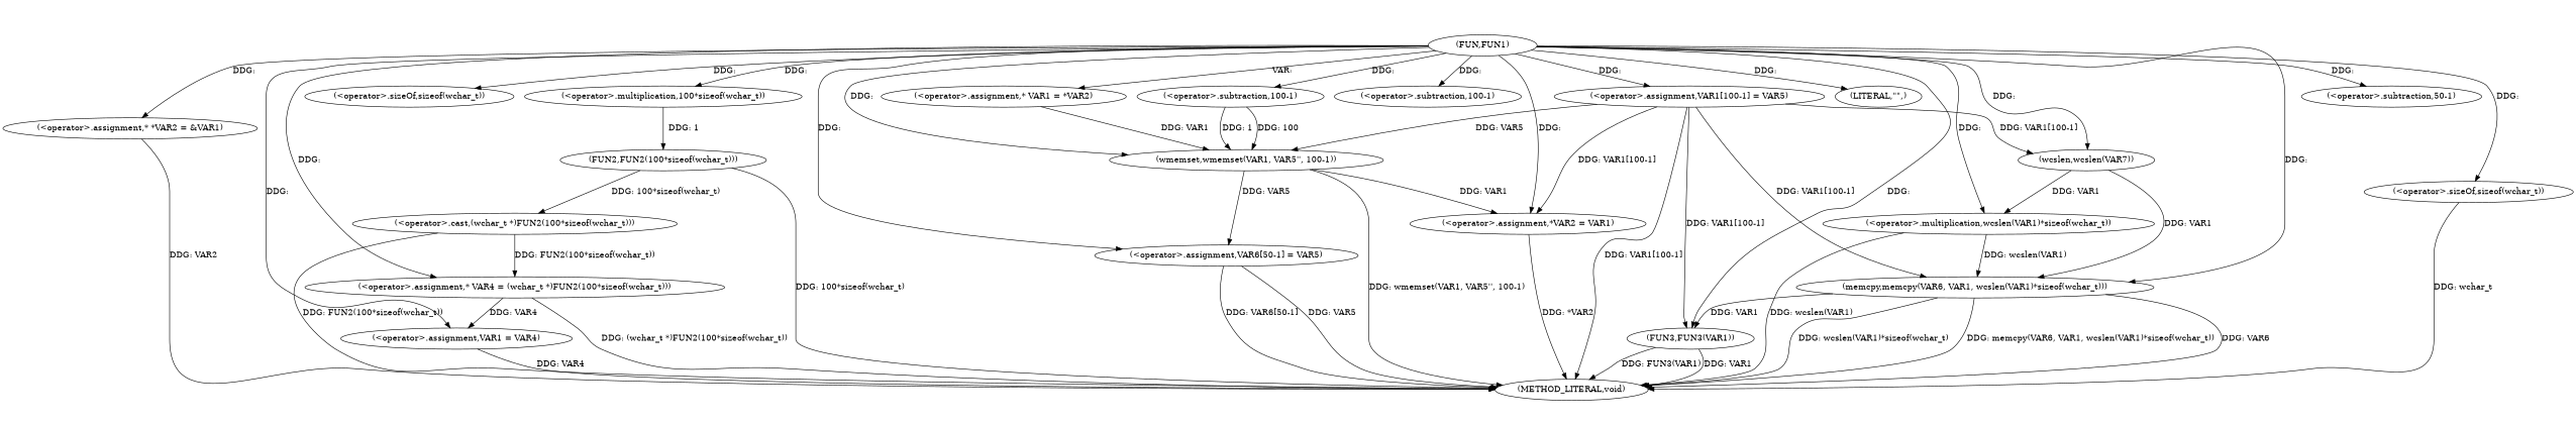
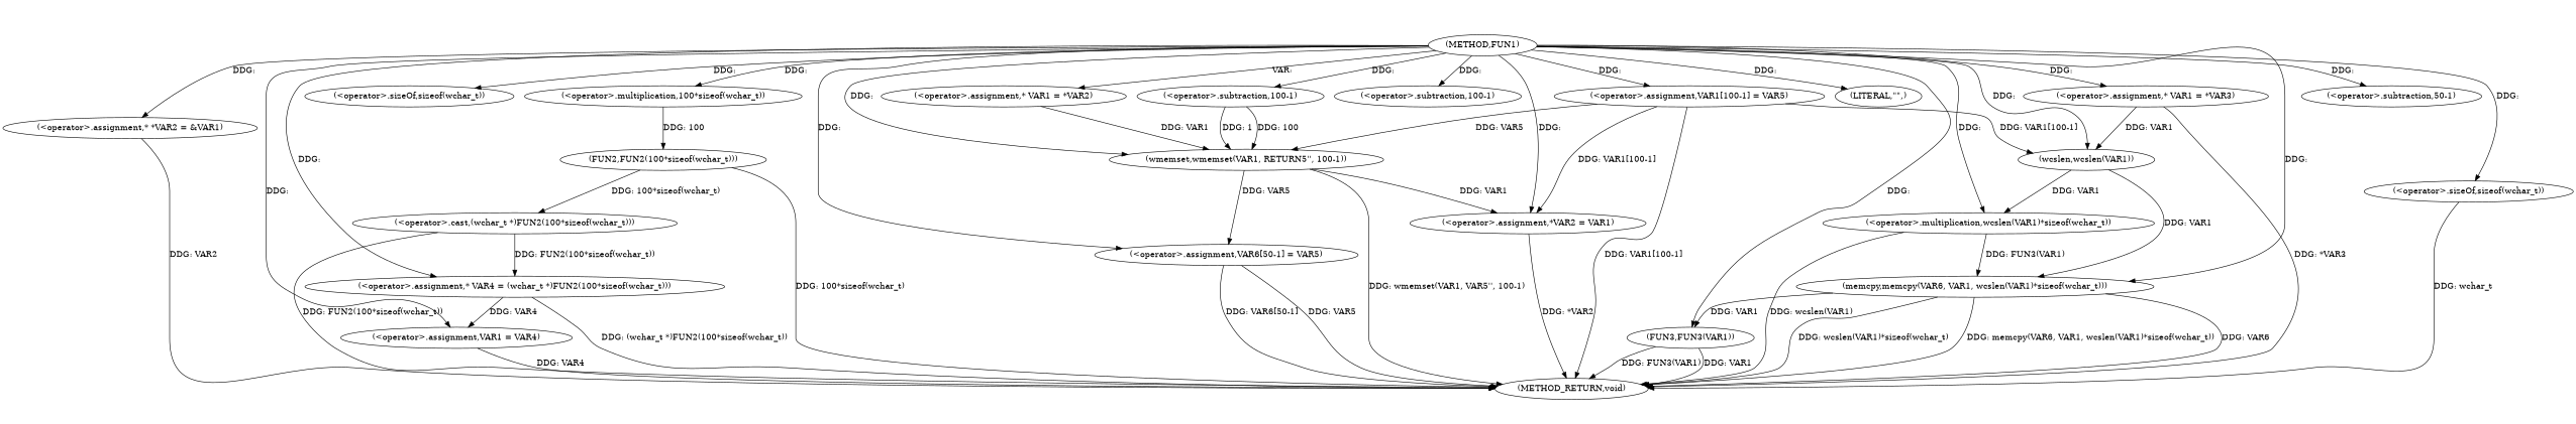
  digraph {
-   n1 [label="(FUN,FUN1)"]
+   n1 [label="(METHOD,FUN1)"]
    n2 [label="(<operator>.assignment,* *VAR2 = &VAR1)"]
    n3 [label="(<operator>.assignment,* VAR4 = (wchar_t *)FUN2(100*sizeof(wchar_t)))"]
    n4 [label="(<operator>.multiplication,100*sizeof(wchar_t))"]
    n5 [label="(<operator>.sizeOf,sizeof(wchar_t))"]
    n6 [label="(<operator>.assignment,VAR1 = VAR4)"]
    n7 [label="(<operator>.assignment,* VAR1 = *VAR2)"]
-   n8 [label="(wmemset,wmemset(VAR1, VAR5'', 100-1))"]
+   n8 [label="(wmemset,wmemset(VAR1, RETURN5'', 100-1))"]
    n9 [label="(<operator>.subtraction,100-1)"]
    n10 [label="(<operator>.assignment,VAR1[100-1] = VAR5)"]
    n11 [label="(<operator>.subtraction,100-1)"]
    n12 [label="(<operator>.assignment,*VAR2 = VAR1)"]
+   n13 [label="(<operator>.assignment,* VAR1 = *VAR3)"]
    n14 [label="(LITERAL,\"\",)"]
    n15 [label="(memcpy,memcpy(VAR6, VAR1, wcslen(VAR1)*sizeof(wchar_t)))"]
    n16 [label="(<operator>.multiplication,wcslen(VAR1)*sizeof(wchar_t))"]
-   n17 [label="(wcslen,wcslen(VAR7))"]
+   n17 [label="(wcslen,wcslen(VAR1))"]
    n18 [label="(<operator>.sizeOf,sizeof(wchar_t))"]
    n19 [label="(<operator>.assignment,VAR6[50-1] = VAR5)"]
    n20 [label="(<operator>.subtraction,50-1)"]
    n21 [label="(FUN3,FUN3(VAR1))"]
-   n22 [label="(METHOD_LITERAL,void)"]
+   n22 [label="(METHOD_RETURN,void)"]
    n23 [label="(FUN2,FUN2(100*sizeof(wchar_t)))"]
    n24 [label="(<operator>.cast,(wchar_t *)FUN2(100*sizeof(wchar_t)))"]
    n1 -> n2 [label="DDG: "]
    n1 -> n3 [label="DDG: "]
    n1 -> n4 [label="DDG: "]
    n1 -> n5 [label="DDG: "]
    n1 -> n6 [label="DDG: "]
    n1 -> n7 [label="VAR: "]
    n1 -> n8 [label="DDG: "]
    n1 -> n9 [label="DDG: "]
    n1 -> n10 [label="DDG: "]
    n1 -> n11 [label="DDG: "]
    n1 -> n12 [label="DDG: "]
+   n1 -> n13 [label="DDG: "]
    n1 -> n14 [label="DDG: "]
    n1 -> n15 [label="DDG: "]
    n1 -> n16 [label="DDG: "]
    n1 -> n17 [label="DDG: "]
    n1 -> n18 [label="DDG: "]
    n1 -> n19 [label="DDG: "]
    n1 -> n20 [label="DDG: "]
    n1 -> n21 [label="DDG: "]
    n2 -> n22 [label="DDG: VAR2"]
    n3 -> n6 [label="DDG: VAR4"]
    n3 -> n22 [label="DDG: (wchar_t *)FUN2(100*sizeof(wchar_t))"]
-   n4 -> n23 [label="DDG: 1"]
+   n4 -> n23 [label="DDG: 100"]
    n6 -> n22 [label="DDG: VAR4"]
    n7 -> n8 [label="DDG: VAR1"]
    n8 -> n12 [label="DDG: VAR1"]
    n8 -> n19 [label="DDG: VAR5"]
    n8 -> n22 [label="DDG: wmemset(VAR1, VAR5'', 100-1)"]
    n9 -> n8 [label="DDG: 100"]
    n9 -> n8 [label="DDG: 1"]
    n10 -> n8 [label="DDG: VAR5"]
    n10 -> n12 [label="DDG: VAR1[100-1]"]
-   n10 -> n15 [label="DDG: VAR1[100-1]"]
    n10 -> n17 [label="DDG: VAR1[100-1]"]
-   n10 -> n21 [label="DDG: VAR1[100-1]"]
    n10 -> n22 [label="DDG: VAR1[100-1]"]
    n12 -> n22 [label="DDG: *VAR2"]
+   n13 -> n17 [label="DDG: VAR1"]
+   n13 -> n22 [label="DDG: *VAR3"]
    n15 -> n21 [label="DDG: VAR1"]
    n15 -> n22 [label="DDG: memcpy(VAR6, VAR1, wcslen(VAR1)*sizeof(wchar_t))"]
    n15 -> n22 [label="DDG: VAR6"]
    n15 -> n22 [label="DDG: wcslen(VAR1)*sizeof(wchar_t)"]
-   n16 -> n15 [label="DDG: wcslen(VAR1)"]
+   n16 -> n15 [label="DDG: FUN3(VAR1)"]
    n16 -> n22 [label="DDG: wcslen(VAR1)"]
    n17 -> n15 [label="DDG: VAR1"]
    n17 -> n16 [label="DDG: VAR1"]
    n18 -> n22 [label="DDG: wchar_t"]
    n19 -> n22 [label="DDG: VAR6[50-1]"]
    n19 -> n22 [label="DDG: VAR5"]
    n21 -> n22 [label="DDG: FUN3(VAR1)"]
    n21 -> n22 [label="DDG: VAR1"]
    n23 -> n22 [label="DDG: 100*sizeof(wchar_t)"]
    n23 -> n24 [label="DDG: 100*sizeof(wchar_t)"]
    n24 -> n3 [label="DDG: FUN2(100*sizeof(wchar_t))"]
    n24 -> n22 [label="DDG: FUN2(100*sizeof(wchar_t))"]
  }
